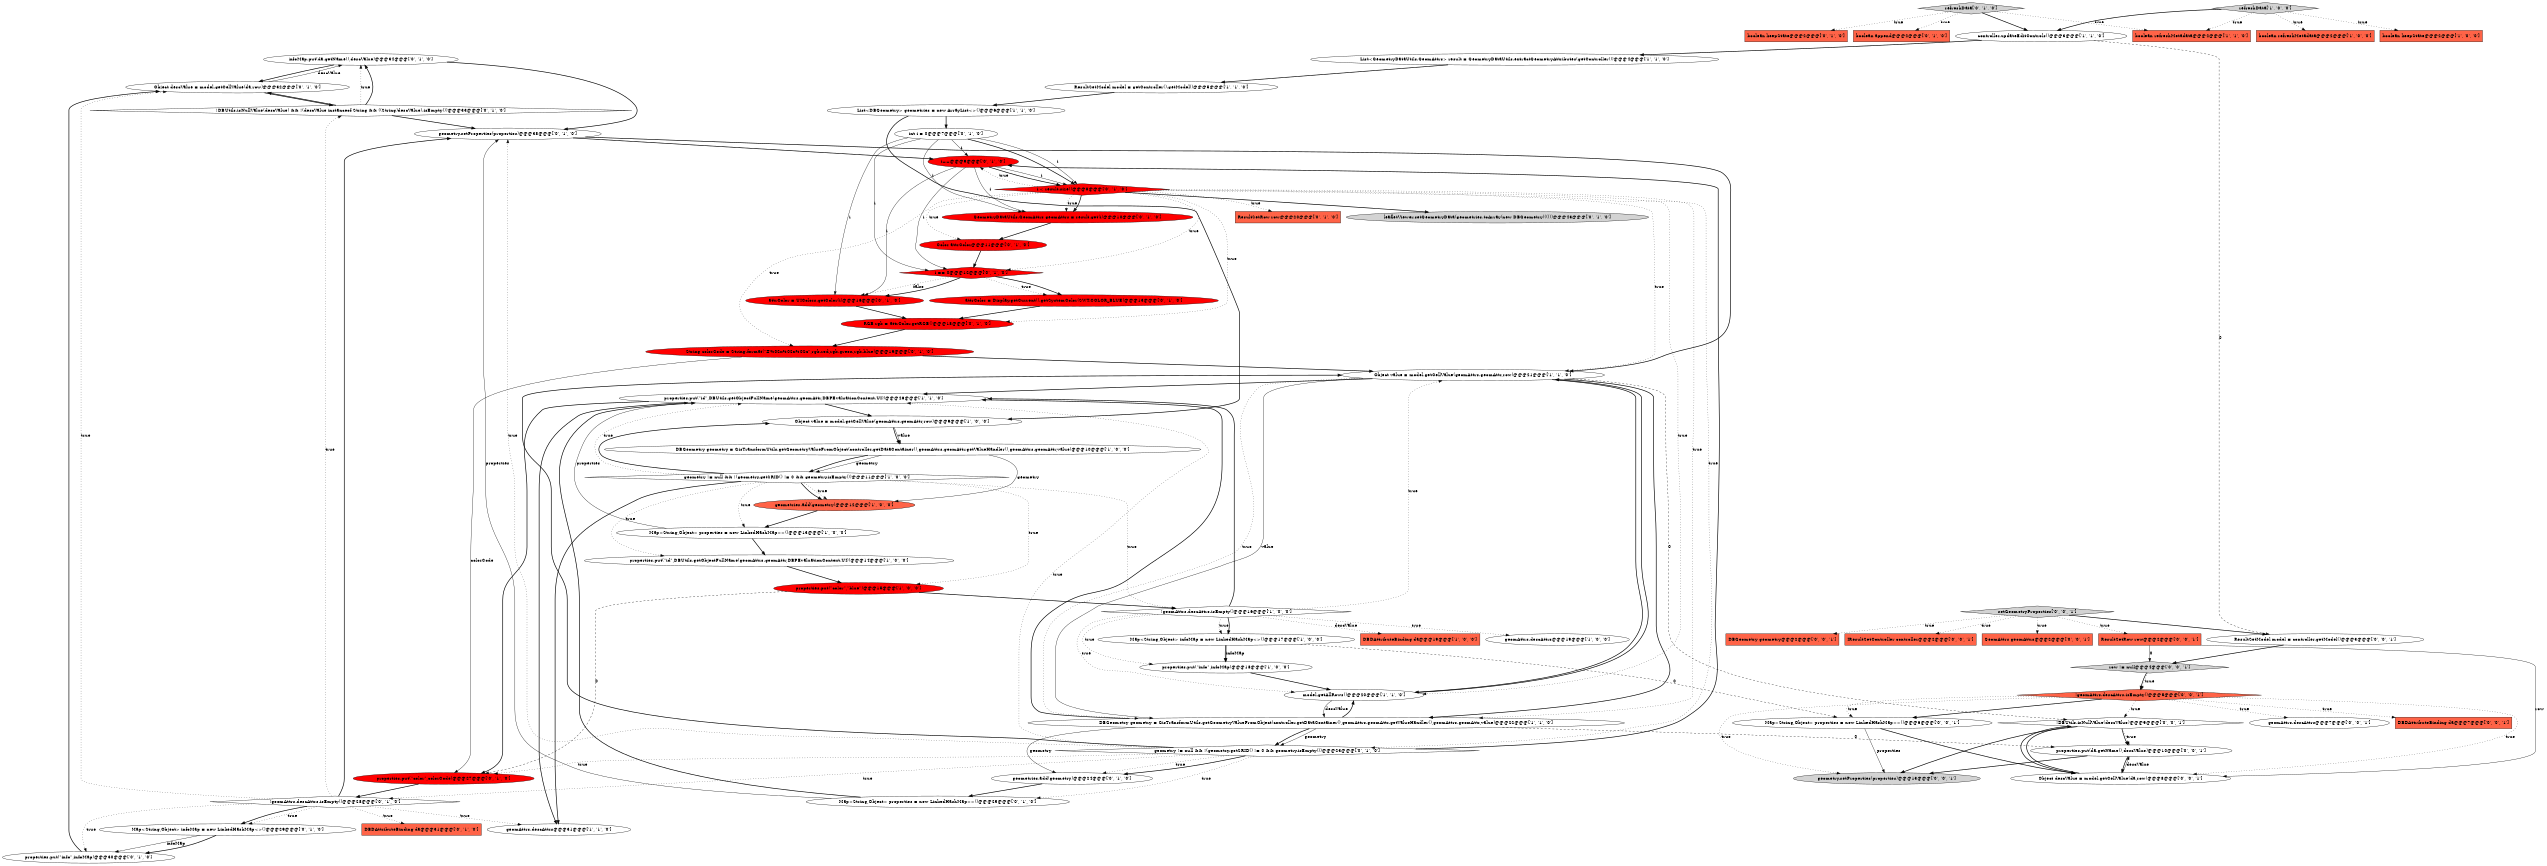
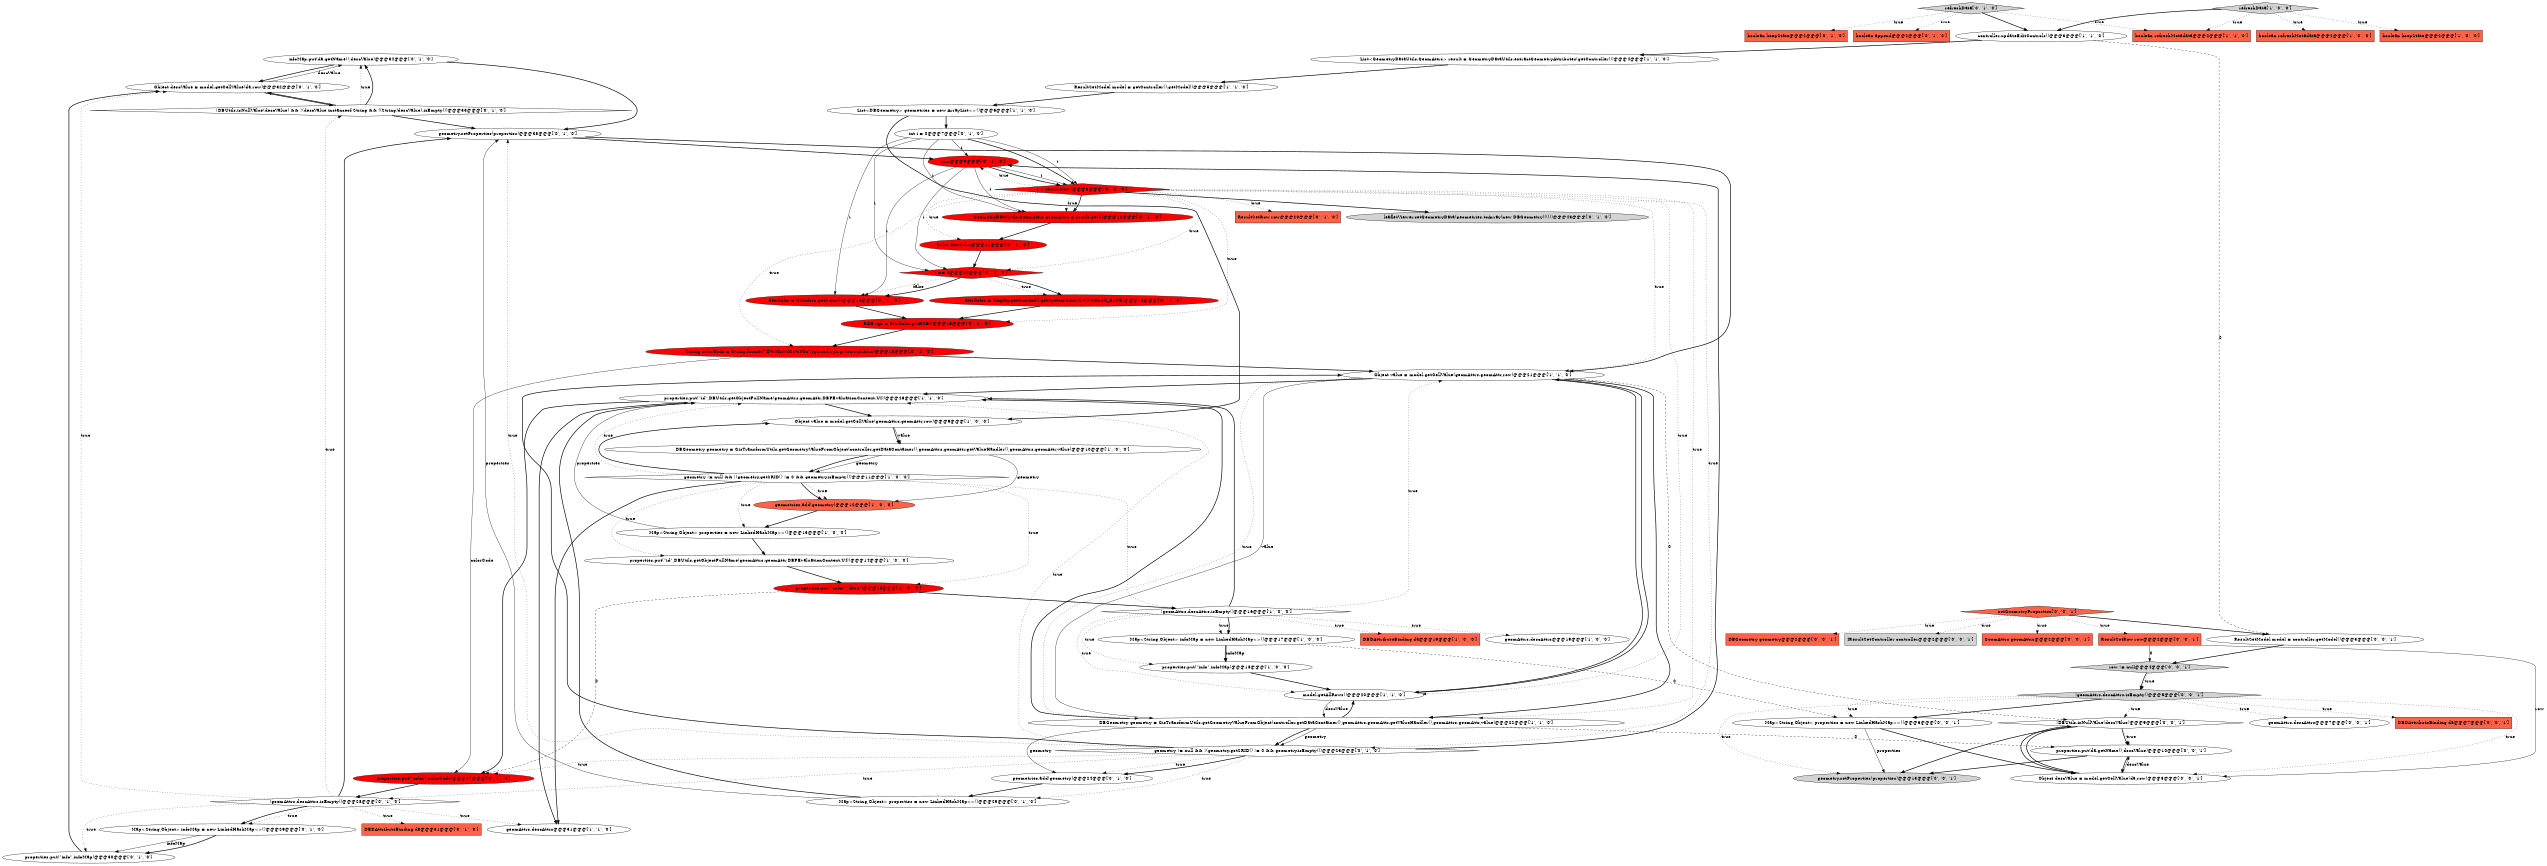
  digraph {
    node [fillcolor=white shape=ellipse style=filled]
    edge [style=bold]
    n1 [label="infoMap.put(da.getName(),descValue)@@@34@@@['0', '1', '0']"]
    n2 [label="Object descValue = model.getCellValue(da,row)@@@32@@@['0', '1', '0']"]
    n3 [label="geometry.setProperties(properties)@@@38@@@['0', '1', '0']"]
    n4 [label="!DBUtils.isNullValue(descValue) && !(descValue instanceof String && ((String)descValue).isEmpty())@@@33@@@['0', '1', '0']" shape=diamond]
    n5 [fillcolor=red label="i++@@@9@@@['0', '1', '0']"]
    n6 [label="Object value = model.getCellValue(geomAttrs.geomAttr,row)@@@21@@@['1', '1', '0']"]
    n7 [label="ResultSetModel model = controller.getModel()@@@3@@@['0', '0', '1']"]
    n8 [fillcolor=lightgray label="row != null@@@4@@@['0', '0', '1']" shape=diamond]
-   n9 [fillcolor=tomato label="!geomAttrs.descAttrs.isEmpty()@@@5@@@['0', '0', '1']" shape=diamond]
+   n9 [fillcolor=lightgray label="!geomAttrs.descAttrs.isEmpty()@@@5@@@['0', '0', '1']" shape=diamond]
    n10 [label="properties.put(da.getName(),descValue)@@@10@@@['0', '0', '1']"]
    n11 [label="Object descValue = model.getCellValue(da,row)@@@8@@@['0', '0', '1']"]
    n12 [fillcolor=lightgray label="geometry.setProperties(properties)@@@13@@@['0', '0', '1']"]
    n13 [label="!DBUtils.isNullValue(descValue)@@@9@@@['0', '0', '1']" shape=diamond]
    n14 [fillcolor=tomato label="DBGeometry geometry@@@2@@@['0', '0', '1']" shape=box]
    n15 [label="geometry != null && !(geometry.getSRID() != 0 && geometry.isEmpty())@@@23@@@['0', '1', '0']" shape=diamond]
    n16 [label="Map<String,Object> properties = new LinkedHashMap<>()@@@25@@@['0', '1', '0']"]
    n17 [fillcolor=red label="properties.put(\"color\",colorCode)@@@27@@@['0', '1', '0']"]
    n18 [label="geometries.add(geometry)@@@24@@@['0', '1', '0']"]
    n19 [label="!geomAttrs.descAttrs.isEmpty()@@@28@@@['0', '1', '0']" shape=diamond]
    n20 [label="properties.put(\"id\",DBUtils.getObjectFullName(geomAttrs.geomAttr,DBPEvaluationContext.UI))@@@26@@@['1', '1', '0']"]
    n21 [fillcolor=tomato label="DBDAttributeBinding da@@@31@@@['0', '1', '0']" shape=box]
    n22 [label="geomAttrs.descAttrs@@@31@@@['1', '1', '0']"]
    n23 [label="Map<String,Object> infoMap = new LinkedHashMap<>()@@@29@@@['0', '1', '0']"]
    n24 [label="properties.put(\"info\",infoMap)@@@30@@@['0', '1', '0']"]
    n25 [fillcolor=red label="i == 0@@@12@@@['0', '1', '0']" shape=diamond]
    n26 [fillcolor=red label="GeometryDataUtils.GeomAttrs geomAttrs = result.get(i)@@@10@@@['0', '1', '0']"]
    n27 [fillcolor=red label="attrColor = UIColors.getColor(i)@@@16@@@['0', '1', '0']"]
    n28 [fillcolor=red label="i < result.size()@@@8@@@['0', '1', '0']" shape=diamond]
    n29 [label="Object value = model.getCellValue(geomAttrs.geomAttr,row)@@@9@@@['1', '0', '0']"]
    n30 [label="DBGeometry geometry = GisTransformUtils.getGeometryValueFromObject(controller.getDataContainer(),geomAttrs.geomAttr.getValueHandler(),geomAttrs.geomAttr,value)@@@22@@@['1', '1', '0']"]
    n31 [label="model.getAllRows()@@@20@@@['1', '1', '0']"]
    n32 [fillcolor=tomato label="boolean refreshMetadata@@@2@@@['1', '0', '0']" shape=box]
    n33 [fillcolor=tomato label="DBDAttributeBinding da@@@7@@@['0', '0', '1']" shape=box]
    n34 [label="geomAttrs.descAttrs@@@7@@@['0', '0', '1']"]
    n35 [label="Map<String,Object> properties = new LinkedHashMap<>()@@@6@@@['0', '0', '1']"]
    n36 [label="int i = 0@@@7@@@['0', '1', '0']"]
    n37 [fillcolor=red label="attrColor = Display.getCurrent().getSystemColor(SWT.COLOR_BLUE)@@@13@@@['0', '1', '0']"]
    n38 [fillcolor=red label="Color attrColor@@@11@@@['0', '1', '0']"]
    n39 [fillcolor=red label="RGB rgb = attrColor.getRGB()@@@18@@@['0', '1', '0']"]
    n40 [fillcolor=tomato label="ResultSetRow row@@@20@@@['0', '1', '0']" shape=box]
    n41 [fillcolor=lightgray label="leafletViewer.setGeometryData(geometries.toArray(new DBGeometry(((())@@@43@@@['0', '1', '0']"]
    n42 [fillcolor=red label="String colorCode = String.format(\"#%02x%02x%02x\",rgb.red,rgb.green,rgb.blue)@@@19@@@['0', '1', '0']"]
    n43 [fillcolor=red label="properties.put(\"color\",\"blue\")@@@15@@@['1', '0', '0']"]
    n44 [label="!geomAttrs.descAttrs.isEmpty()@@@16@@@['1', '0', '0']" shape=diamond]
    n45 [fillcolor=tomato label="DBDAttributeBinding da@@@19@@@['1', '0', '0']" shape=box]
    n46 [label="geomAttrs.descAttrs@@@19@@@['1', '0', '0']"]
    n47 [label="Map<String,Object> infoMap = new LinkedHashMap<>()@@@17@@@['1', '0', '0']"]
    n48 [label="properties.put(\"info\",infoMap)@@@18@@@['1', '0', '0']"]
    n49 [fillcolor=tomato label="geometries.add(geometry)@@@12@@@['1', '0', '0']"]
    n50 [label="Map<String,Object> properties = new LinkedHashMap<>()@@@13@@@['1', '0', '0']"]
    n51 [label="properties.put(\"id\",DBUtils.getObjectFullName(geomAttrs.geomAttr,DBPEvaluationContext.UI))@@@14@@@['1', '0', '0']"]
    n52 [fillcolor=tomato label="boolean keepState@@@2@@@['1', '0', '0']" shape=box]
    n53 [label="controller.updateEditControls()@@@3@@@['1', '1', '0']"]
    n54 [label="List<GeometryDataUtils.GeomAttrs> result = GeometryDataUtils.extractGeometryAttributes(getController())@@@4@@@['1', '1', '0']"]
    n55 [label="ResultSetModel model = getController().getModel()@@@5@@@['1', '1', '0']"]
    n56 [label="geometry != null && !(geometry.getSRID() != 0 && geometry.isEmpty())@@@11@@@['1', '0', '0']" shape=diamond]
    n57 [label="DBGeometry geometry = GisTransformUtils.getGeometryValueFromObject(controller.getDataContainer(),geomAttrs.geomAttr.getValueHandler(),geomAttrs.geomAttr,value)@@@10@@@['1', '0', '0']"]
    n58 [fillcolor=tomato label="boolean keepState@@@2@@@['0', '1', '0']" shape=box]
    n59 [fillcolor=tomato label="ResultSetRow row@@@2@@@['0', '0', '1']" shape=box]
    n60 [fillcolor=tomato label="boolean append@@@2@@@['0', '1', '0']" shape=box]
    n61 [label="List<DBGeometry> geometries = new ArrayList<>()@@@6@@@['1', '1', '0']"]
-   n62 [fillcolor=tomato label="IResultSetController controller@@@2@@@['0', '0', '1']" shape=box]
+   n62 [fillcolor=lightgray label="IResultSetController controller@@@2@@@['0', '0', '1']" shape=box]
    n63 [fillcolor=lightgray label="refreshData['0', '1', '0']" shape=diamond]
    n64 [fillcolor=tomato label="boolean refreshMetadata@@@2@@@['1', '1', '0']" shape=box]
    n65 [fillcolor=lightgray label="refreshData['1', '0', '0']" shape=diamond]
-   n66 [fillcolor=lightgray label="setGeometryProperties['0', '0', '1']" shape=diamond]
+   n66 [fillcolor=tomato label="setGeometryProperties['0', '0', '1']" shape=diamond]
    n67 [fillcolor=tomato label="GeomAttrs geomAttrs@@@2@@@['0', '0', '1']" shape=box]
    n1 -> n2
    n1 -> n3
    n2 -> n1 [label=descValue style=solid]
    n2 -> n4
    n3 -> n5
    n3 -> n6
    n4 -> n1 [label=true style=dotted]
    n4 -> n1
    n4 -> n2
    n4 -> n3
    n5 -> n25 [label=i style=solid]
    n5 -> n26 [label=i style=solid]
    n5 -> n27 [label=i style=solid]
    n5 -> n28
    n5 -> n28 [label=i style=solid]
    n6 -> n13 [label=0 style=dashed]
    n6 -> n20
    n6 -> n30
    n6 -> n30 [label=true style=dotted]
    n6 -> n30 [label=value style=solid]
    n6 -> n31
    n7 -> n8
    n8 -> n9
    n8 -> n9 [label=true style=dotted]
    n9 -> n11 [label=true style=dotted]
    n9 -> n12 [label=true style=dotted]
    n9 -> n13 [label=true style=dotted]
    n9 -> n33 [label=true style=dotted]
    n9 -> n34 [label=true style=dotted]
    n9 -> n35 [label=true style=dotted]
    n9 -> n35
    n10 -> n11
    n10 -> n12
    n11 -> n10 [label=descValue style=solid]
    n11 -> n13
    n13 -> n10
    n13 -> n10 [label=true style=dotted]
    n13 -> n11
    n13 -> n12
    n15 -> n3 [label=true style=dotted]
    n15 -> n5
    n15 -> n6
    n15 -> n16 [label=true style=dotted]
    n15 -> n17 [label=true style=dotted]
    n15 -> n18 [label=true style=dotted]
    n15 -> n18
    n15 -> n19 [label=true style=dotted]
    n15 -> n20 [label=true style=dotted]
    n16 -> n3 [label=properties style=solid]
    n16 -> n20
    n17 -> n19
    n18 -> n16
    n19 -> n2 [label=true style=dotted]
    n19 -> n3
    n19 -> n4 [label=true style=dotted]
    n19 -> n21 [label=true style=dotted]
    n19 -> n22 [label=true style=dotted]
    n19 -> n23 [label=true style=dotted]
    n19 -> n23
    n19 -> n24 [label=true style=dotted]
    n20 -> n17
    n20 -> n22
    n20 -> n29
    n23 -> n24 [label=infoMap style=solid]
    n23 -> n24
    n24 -> n2
    n25 -> n27
    n25 -> n27 [label=false style=dotted]
    n25 -> n37 [label=true style=dotted]
    n25 -> n37
    n26 -> n38
    n27 -> n39
    n28 -> n5 [label=true style=dotted]
    n28 -> n6 [label=true style=dotted]
    n28 -> n15 [label=true style=dotted]
    n28 -> n25 [label=true style=dotted]
    n28 -> n26 [label=true style=dotted]
    n28 -> n26
    n28 -> n30 [label=true style=dotted]
    n28 -> n31 [label=true style=dotted]
    n28 -> n38 [label=true style=dotted]
    n28 -> n39 [label=true style=dotted]
    n28 -> n40 [label=true style=dotted]
    n28 -> n41
    n28 -> n42 [label=true style=dotted]
    n29 -> n57 [label=value style=solid]
    n29 -> n57
    n30 -> n10 [label=0 style=dashed]
    n30 -> n15
    n30 -> n15 [label=geometry style=solid]
    n30 -> n18 [label=geometry style=solid]
    n30 -> n20
    n30 -> n31
    n31 -> n6
    n31 -> n30 [label=descValue style=solid]
    n35 -> n11
    n35 -> n12 [label=properties style=solid]
    n36 -> n5 [label=i style=solid]
    n36 -> n25 [label=i style=solid]
    n36 -> n26 [label=i style=solid]
    n36 -> n27 [label=i style=solid]
    n36 -> n28
    n36 -> n28 [label=i style=solid]
    n37 -> n39
    n38 -> n25
    n39 -> n42
    n42 -> n6
    n42 -> n17 [label=colorCode style=solid]
    n43 -> n17 [label=0 style=dashed]
    n43 -> n44
    n44 -> n6 [label=true style=dotted]
    n44 -> n20
    n44 -> n31 [label=true style=dotted]
-   n44 -> n45 [label=descValue style=dotted]
+   n44 -> n45 [label=true style=dotted]
    n44 -> n46 [label=true style=dotted]
    n44 -> n47 [label=true style=dotted]
    n44 -> n47
    n44 -> n48 [label=true style=dotted]
    n47 -> n35 [label=0 style=dashed]
    n47 -> n48
    n47 -> n48 [label=infoMap style=solid]
    n48 -> n31
    n49 -> n50
    n50 -> n20 [label=properties style=solid]
    n50 -> n51
    n51 -> n43
    n53 -> n7 [label=0 style=dashed]
    n53 -> n54
    n54 -> n55
    n55 -> n61
    n56 -> n20 [label=true style=dotted]
    n56 -> n22
    n56 -> n29
    n56 -> n43 [label=true style=dotted]
    n56 -> n44 [label=true style=dotted]
    n56 -> n49 [label=true style=dotted]
    n56 -> n49
    n56 -> n50 [label=true style=dotted]
    n56 -> n51 [label=true style=dotted]
    n57 -> n49 [label=geometry style=solid]
    n57 -> n56 [label=geometry style=solid]
    n57 -> n56
    n59 -> n8 [label=0 style=solid]
    n59 -> n11 [label=row style=solid]
    n61 -> n29
    n61 -> n36
    n63 -> n53
    n63 -> n58 [label=true style=dotted]
    n63 -> n60 [label=true style=dotted]
    n63 -> n64 [label=true style=dotted]
    n65 -> n32 [label=true style=dotted]
    n65 -> n52 [label=true style=dotted]
    n65 -> n53
    n65 -> n64 [label=true style=dotted]
    n66 -> n7
    n66 -> n14 [label=true style=dotted]
    n66 -> n59 [label=true style=dotted]
    n66 -> n62 [label=true style=dotted]
    n66 -> n67 [label=true style=dotted]
  }
